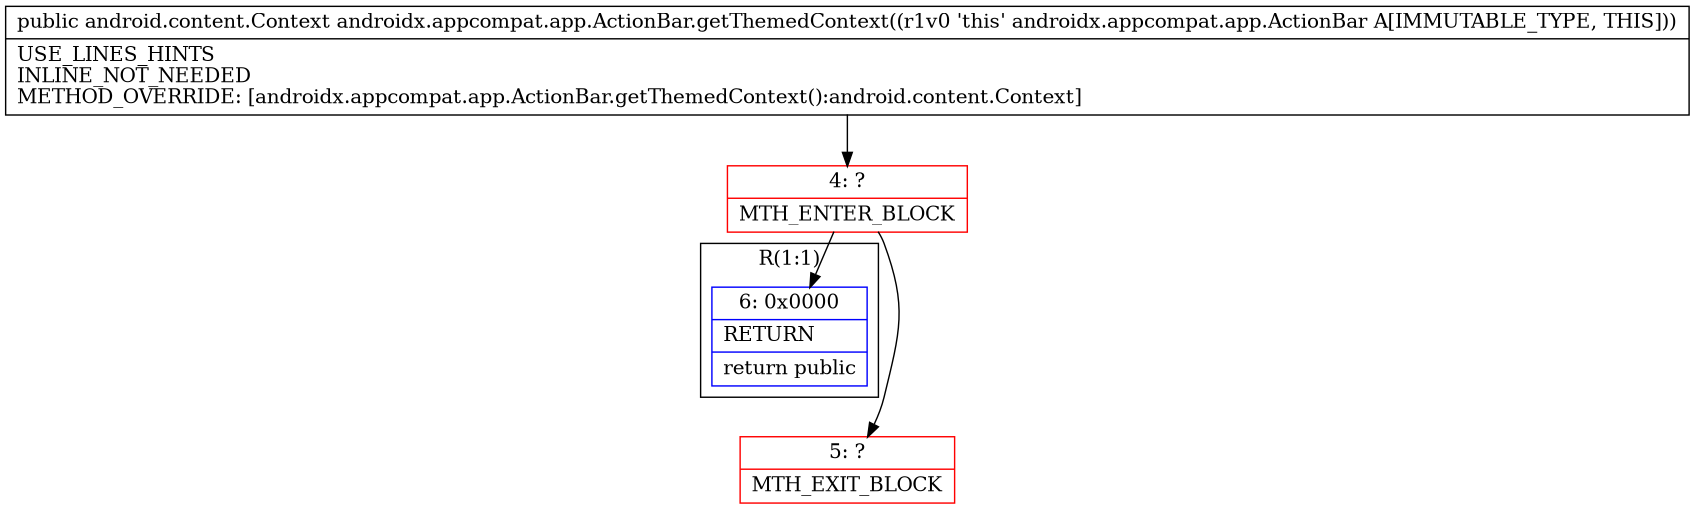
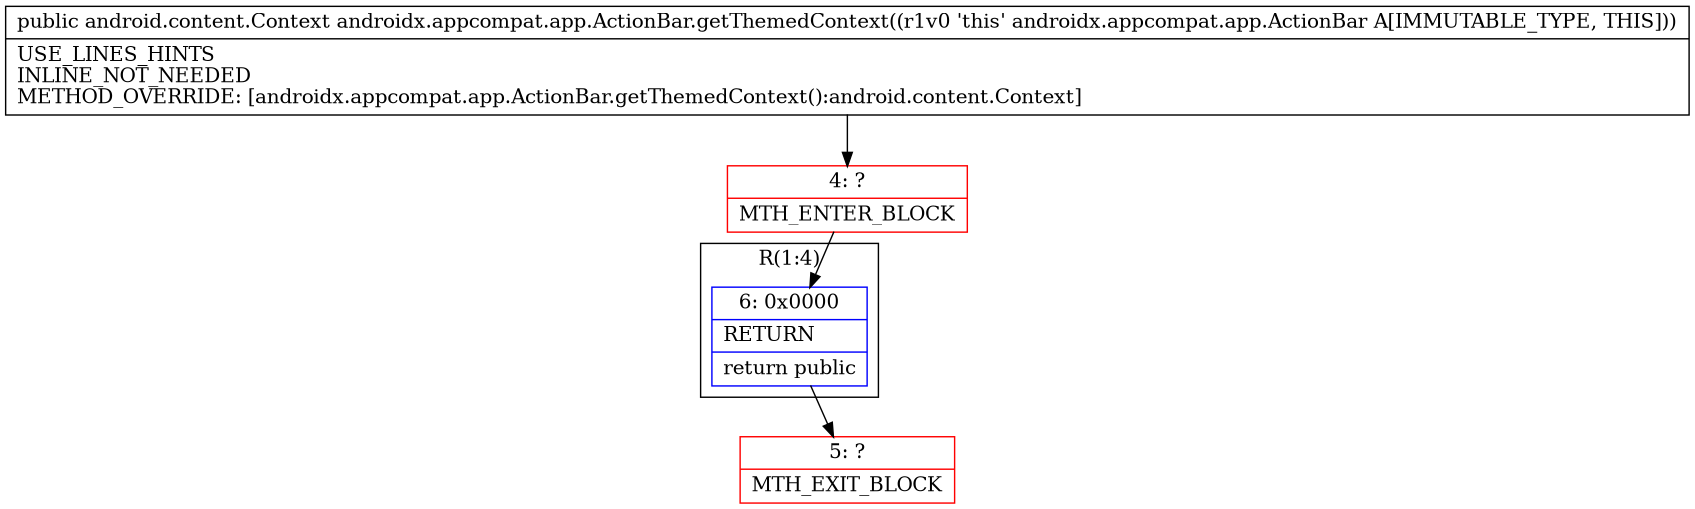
  digraph {
    node [color=red shape=record]
    n1 [color=blue label="{6\:\ 0x0000|RETURN\l|return public\l}"]
    n2 [label="{5\:\ ?|MTH_EXIT_BLOCK\l}"]
    n3 [label="{4\:\ ?|MTH_ENTER_BLOCK\l}"]
    n4 [label="{public android.content.Context androidx.appcompat.app.ActionBar.getThemedContext((r1v0 'this' androidx.appcompat.app.ActionBar A[IMMUTABLE_TYPE, THIS]))  | USE_LINES_HINTS\lINLINE_NOT_NEEDED\lMETHOD_OVERRIDE: [androidx.appcompat.app.ActionBar.getThemedContext():android.content.Context]\l}" color=""]
    subgraph cluster_1 {
-     label="R(1:1)"
+     label="R(1:4)"
      n1
    }
-   n3 -> n2
+   n1 -> n2
    n3 -> n1
    n4 -> n3
  }
